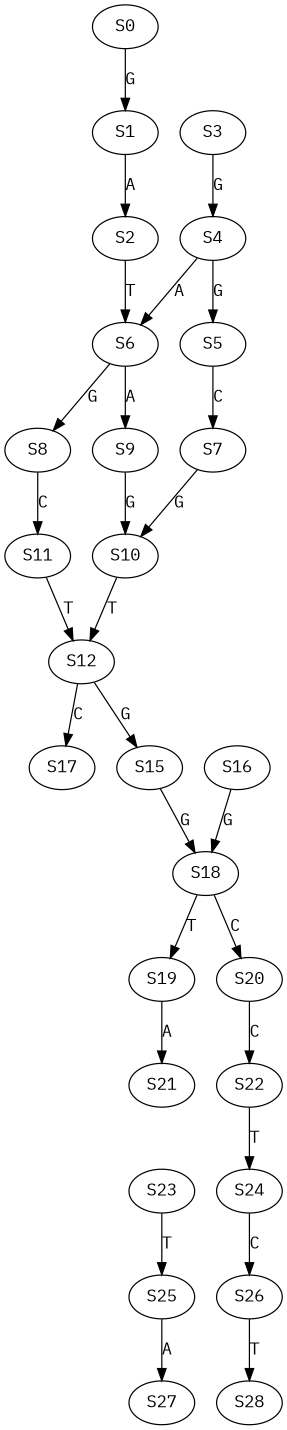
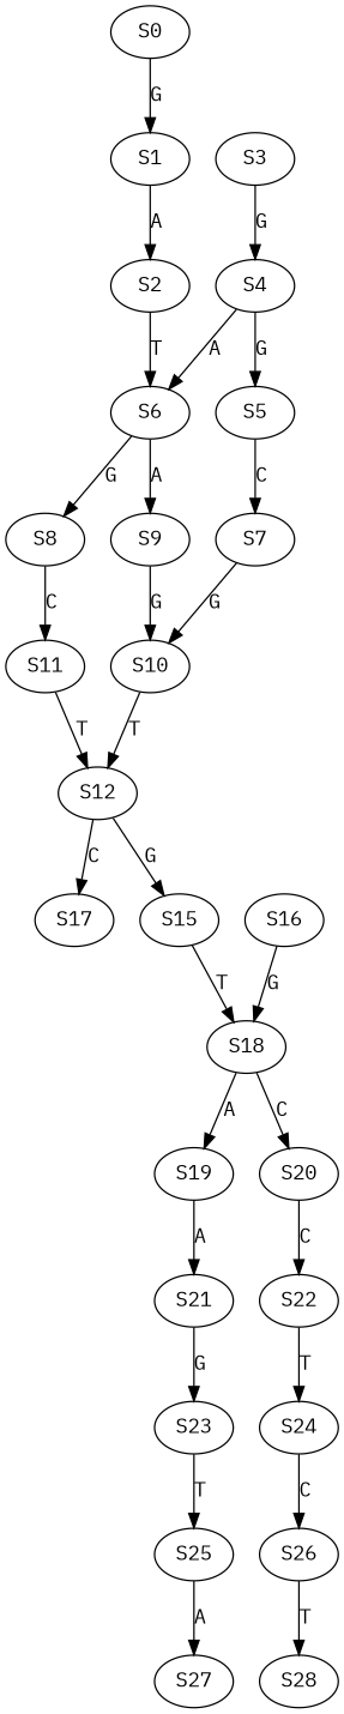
  strict digraph {
    fontname="IBM Plex Mono"
    node [fontname="IBM Plex Mono"]
    edge [fontname="IBM Plex Mono"]
    S0
    S1
    S2
    S6
    S3
    S4
    S5
    S7
    S8
    S9
    S10
    S11
    S12
    n14 [label=S17]
    S15
    S18
    S16
    S19
    S20
    S21
    S22
    S23
    S24
    S25
    S26
    S27
    S28
    S0 -> S1 [label=G]
    S1 -> S2 [label=A]
    S2 -> S6 [label=T]
    S6 -> S8 [label=G]
    S6 -> S9 [label=A]
    S3 -> S4 [label=G]
    S4 -> S6 [label=A]
    S4 -> S5 [label=G]
    S5 -> S7 [label=C]
    S7 -> S10 [label=G]
    S8 -> S11 [label=C]
    S9 -> S10 [label=G]
    S10 -> S12 [label=T]
    S11 -> S12 [label=T]
    S12 -> n14 [label=C]
    S12 -> S15 [label=G]
-   S15 -> S18 [label=G]
-   S18 -> S19 [label=T]
+   S15 -> S18 [label=T]
+   S18 -> S19 [label=A]
    S18 -> S20 [label=C]
    S16 -> S18 [label=G]
    S19 -> S21 [label=A]
    S20 -> S22 [label=C]
+   S21 -> S23 [label=G]
    S22 -> S24 [label=T]
    S23 -> S25 [label=T]
    S24 -> S26 [label=C]
    S25 -> S27 [label=A]
    S26 -> S28 [label=T]
  }
